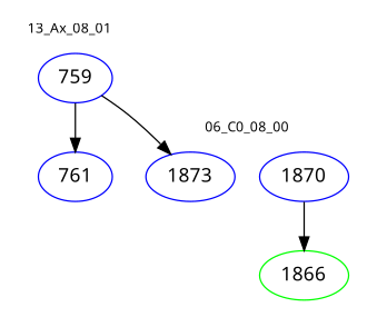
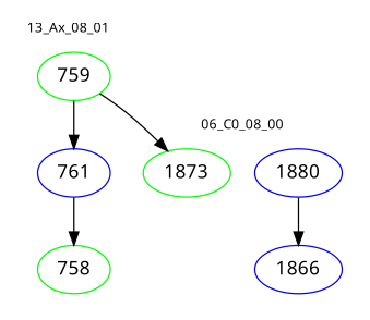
  digraph {
    fontname="Noto Sans"
    node [color=blue fontname="Noto Sans"]
    edge [color=black fontname="Noto Sans"]
-   n1 [label=759]
+   n1 [color=green label=759]
    n2 [label=761]
-   n4 [label=1870]
-   n5 [color=green label=1866]
-   n6 [label=1873]
+   n3 [color=green label=758]
+   n4 [label=1880]
+   n5 [label=1866]
+   n6 [color=green label=1873]
    subgraph cluster_1 {
      color=white
      fontsize=10
      label="13_Ax_08_01"
      n1
      n2
+     n3
    }
    subgraph cluster_2 {
      color=white
      fontsize=10
      label="06_C0_08_00"
      n4
      n5
      n6
    }
    n1 -> n2
    n1 -> n6
+   n2 -> n3
    n4 -> n5
  }
